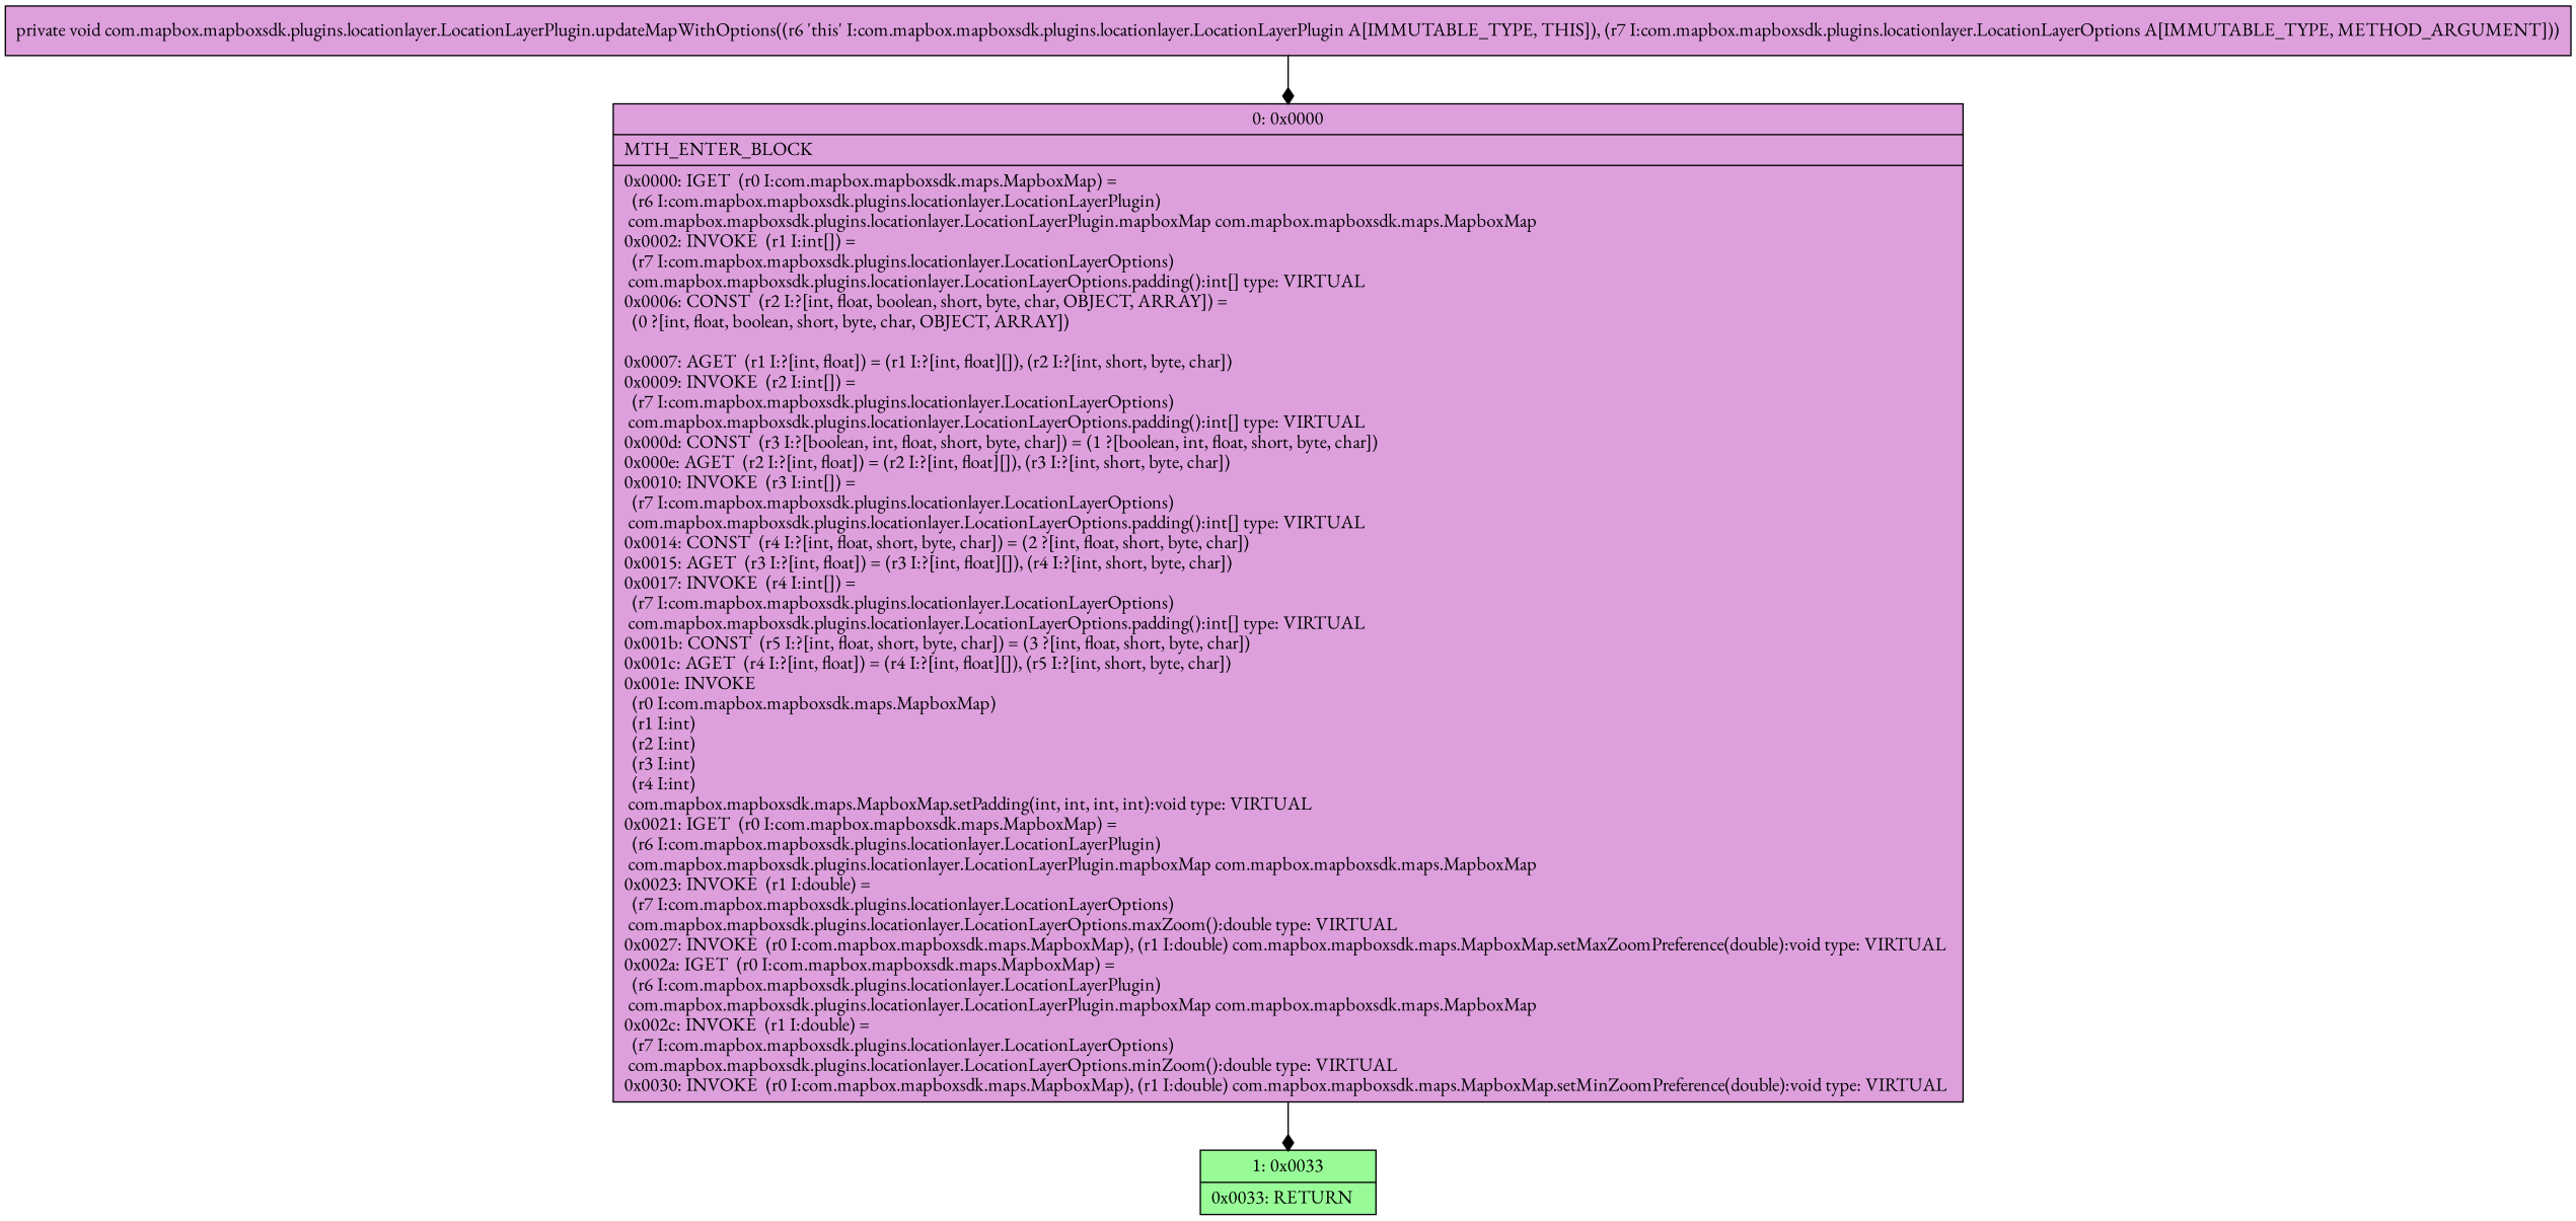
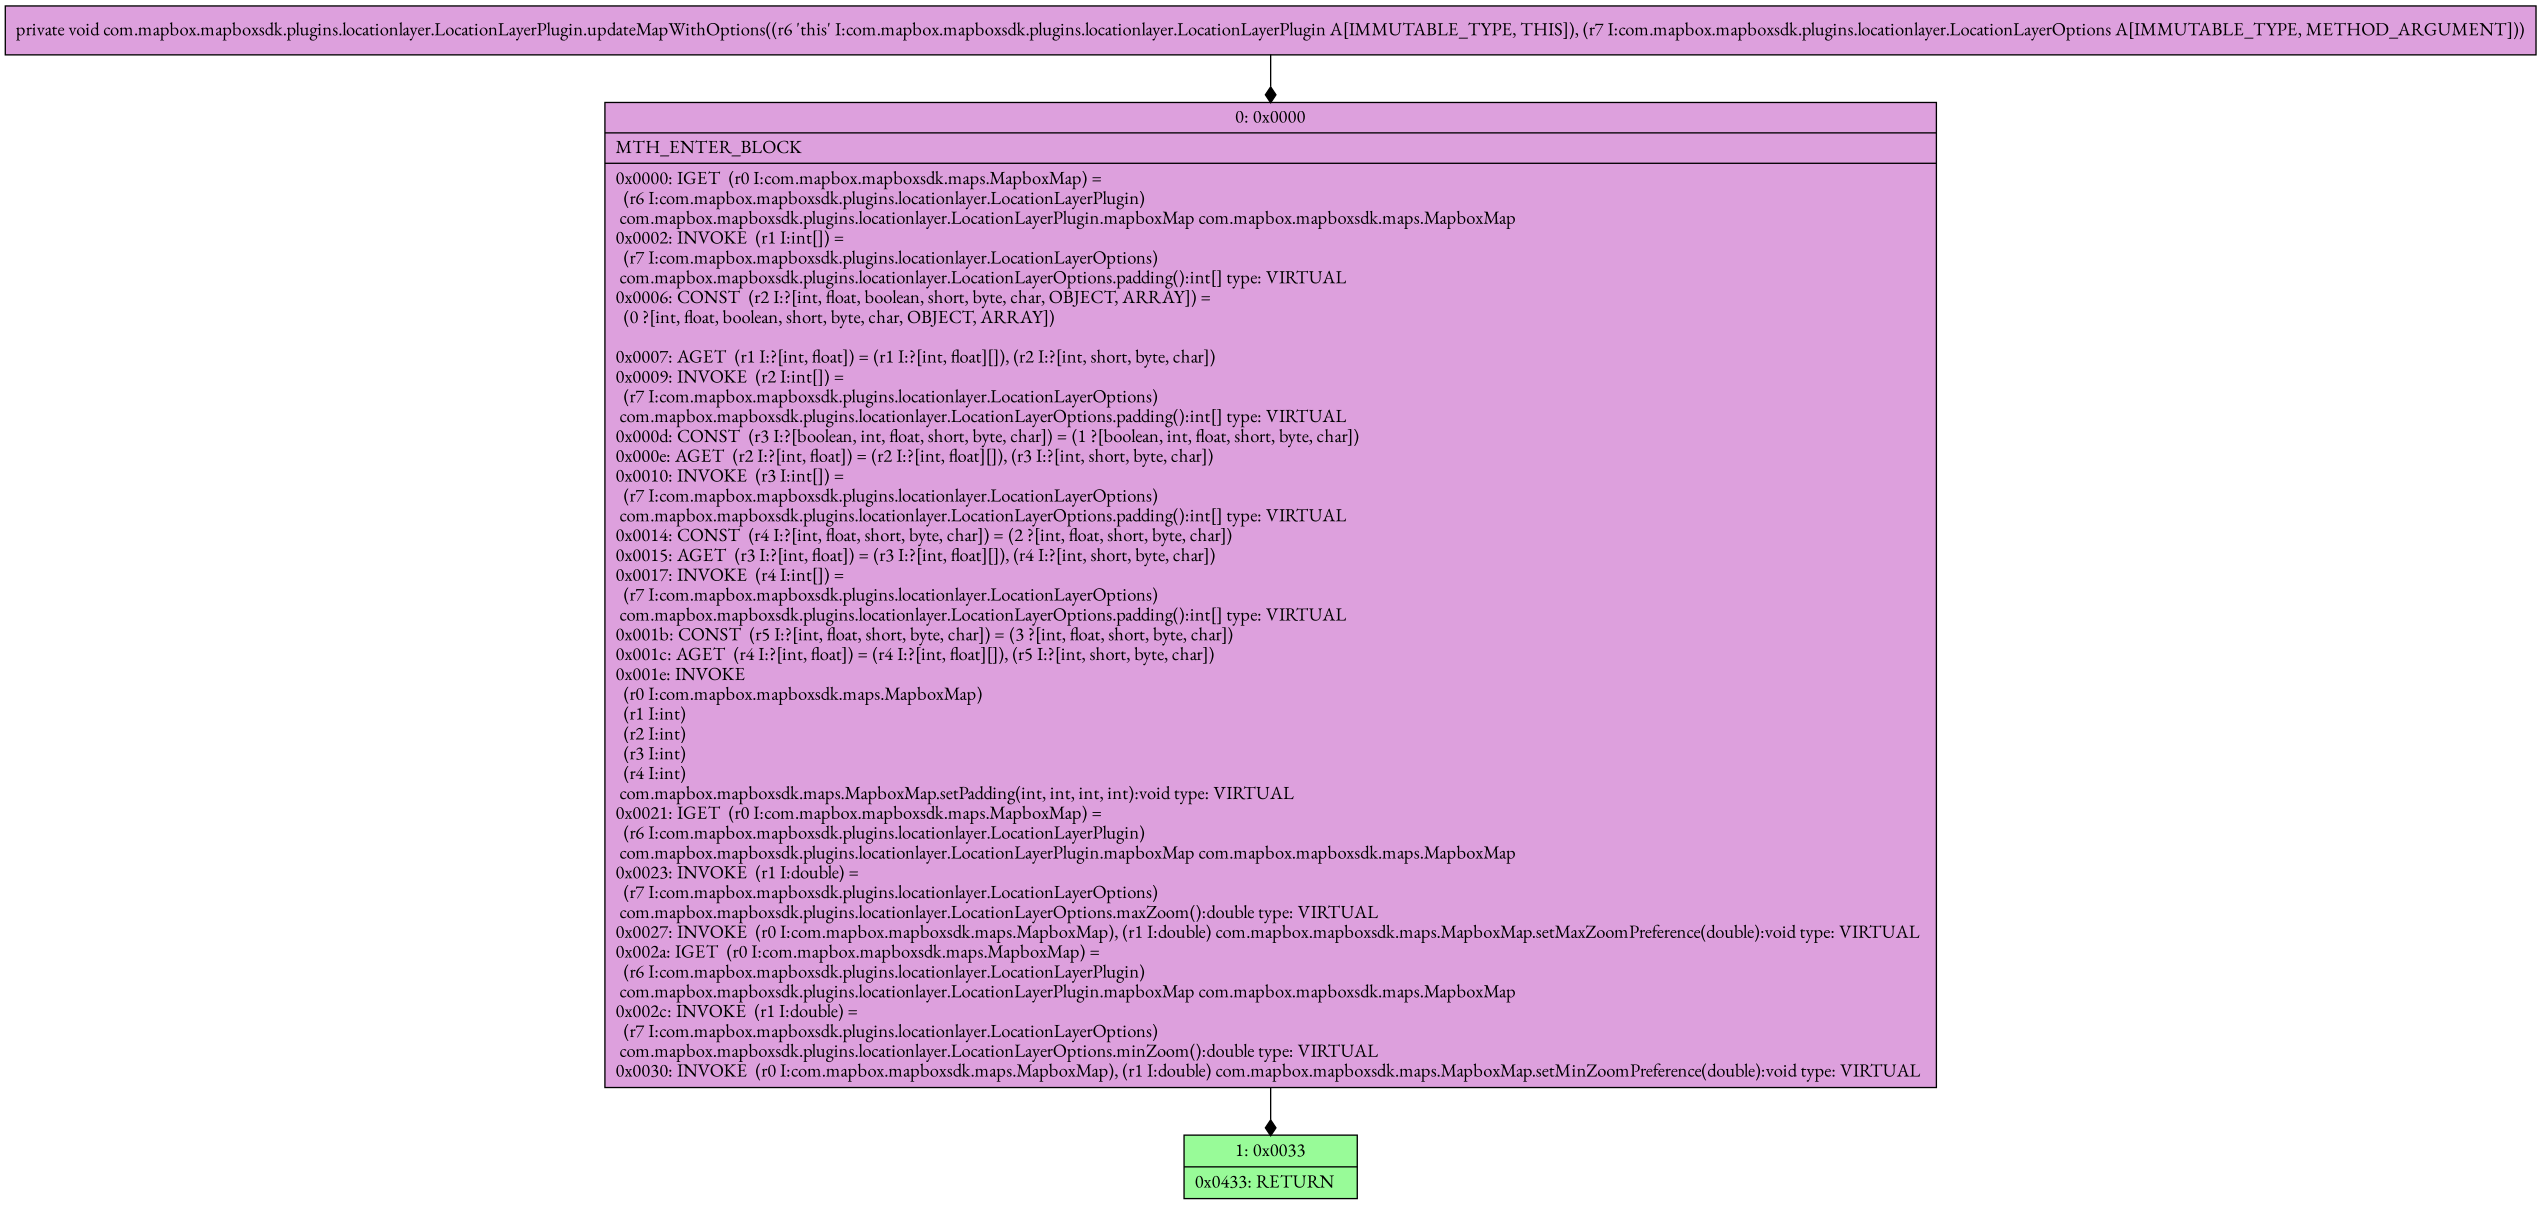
  digraph {
    fontname="EB Garamond"
    node [shape=record style=filled fillcolor=plum fontname="EB Garamond"]
    edge [arrowhead=diamond fontname="EB Garamond"]
    n1 [label="{0\:\ 0x0000|MTH_ENTER_BLOCK\l|0x0000: IGET  (r0 I:com.mapbox.mapboxsdk.maps.MapboxMap) = \l  (r6 I:com.mapbox.mapboxsdk.plugins.locationlayer.LocationLayerPlugin)\l com.mapbox.mapboxsdk.plugins.locationlayer.LocationLayerPlugin.mapboxMap com.mapbox.mapboxsdk.maps.MapboxMap \l0x0002: INVOKE  (r1 I:int[]) = \l  (r7 I:com.mapbox.mapboxsdk.plugins.locationlayer.LocationLayerOptions)\l com.mapbox.mapboxsdk.plugins.locationlayer.LocationLayerOptions.padding():int[] type: VIRTUAL \l0x0006: CONST  (r2 I:?[int, float, boolean, short, byte, char, OBJECT, ARRAY]) = \l  (0 ?[int, float, boolean, short, byte, char, OBJECT, ARRAY])\l \l0x0007: AGET  (r1 I:?[int, float]) = (r1 I:?[int, float][]), (r2 I:?[int, short, byte, char]) \l0x0009: INVOKE  (r2 I:int[]) = \l  (r7 I:com.mapbox.mapboxsdk.plugins.locationlayer.LocationLayerOptions)\l com.mapbox.mapboxsdk.plugins.locationlayer.LocationLayerOptions.padding():int[] type: VIRTUAL \l0x000d: CONST  (r3 I:?[boolean, int, float, short, byte, char]) = (1 ?[boolean, int, float, short, byte, char]) \l0x000e: AGET  (r2 I:?[int, float]) = (r2 I:?[int, float][]), (r3 I:?[int, short, byte, char]) \l0x0010: INVOKE  (r3 I:int[]) = \l  (r7 I:com.mapbox.mapboxsdk.plugins.locationlayer.LocationLayerOptions)\l com.mapbox.mapboxsdk.plugins.locationlayer.LocationLayerOptions.padding():int[] type: VIRTUAL \l0x0014: CONST  (r4 I:?[int, float, short, byte, char]) = (2 ?[int, float, short, byte, char]) \l0x0015: AGET  (r3 I:?[int, float]) = (r3 I:?[int, float][]), (r4 I:?[int, short, byte, char]) \l0x0017: INVOKE  (r4 I:int[]) = \l  (r7 I:com.mapbox.mapboxsdk.plugins.locationlayer.LocationLayerOptions)\l com.mapbox.mapboxsdk.plugins.locationlayer.LocationLayerOptions.padding():int[] type: VIRTUAL \l0x001b: CONST  (r5 I:?[int, float, short, byte, char]) = (3 ?[int, float, short, byte, char]) \l0x001c: AGET  (r4 I:?[int, float]) = (r4 I:?[int, float][]), (r5 I:?[int, short, byte, char]) \l0x001e: INVOKE  \l  (r0 I:com.mapbox.mapboxsdk.maps.MapboxMap)\l  (r1 I:int)\l  (r2 I:int)\l  (r3 I:int)\l  (r4 I:int)\l com.mapbox.mapboxsdk.maps.MapboxMap.setPadding(int, int, int, int):void type: VIRTUAL \l0x0021: IGET  (r0 I:com.mapbox.mapboxsdk.maps.MapboxMap) = \l  (r6 I:com.mapbox.mapboxsdk.plugins.locationlayer.LocationLayerPlugin)\l com.mapbox.mapboxsdk.plugins.locationlayer.LocationLayerPlugin.mapboxMap com.mapbox.mapboxsdk.maps.MapboxMap \l0x0023: INVOKE  (r1 I:double) = \l  (r7 I:com.mapbox.mapboxsdk.plugins.locationlayer.LocationLayerOptions)\l com.mapbox.mapboxsdk.plugins.locationlayer.LocationLayerOptions.maxZoom():double type: VIRTUAL \l0x0027: INVOKE  (r0 I:com.mapbox.mapboxsdk.maps.MapboxMap), (r1 I:double) com.mapbox.mapboxsdk.maps.MapboxMap.setMaxZoomPreference(double):void type: VIRTUAL \l0x002a: IGET  (r0 I:com.mapbox.mapboxsdk.maps.MapboxMap) = \l  (r6 I:com.mapbox.mapboxsdk.plugins.locationlayer.LocationLayerPlugin)\l com.mapbox.mapboxsdk.plugins.locationlayer.LocationLayerPlugin.mapboxMap com.mapbox.mapboxsdk.maps.MapboxMap \l0x002c: INVOKE  (r1 I:double) = \l  (r7 I:com.mapbox.mapboxsdk.plugins.locationlayer.LocationLayerOptions)\l com.mapbox.mapboxsdk.plugins.locationlayer.LocationLayerOptions.minZoom():double type: VIRTUAL \l0x0030: INVOKE  (r0 I:com.mapbox.mapboxsdk.maps.MapboxMap), (r1 I:double) com.mapbox.mapboxsdk.maps.MapboxMap.setMinZoomPreference(double):void type: VIRTUAL \l}"]
-   n2 [label="{1\:\ 0x0033|0x0033: RETURN   \l}" fillcolor=palegreen]
+   n2 [label="{1\:\ 0x0033|0x0433: RETURN   \l}" fillcolor=palegreen]
    n3 [label="{private void com.mapbox.mapboxsdk.plugins.locationlayer.LocationLayerPlugin.updateMapWithOptions((r6 'this' I:com.mapbox.mapboxsdk.plugins.locationlayer.LocationLayerPlugin A[IMMUTABLE_TYPE, THIS]), (r7 I:com.mapbox.mapboxsdk.plugins.locationlayer.LocationLayerOptions A[IMMUTABLE_TYPE, METHOD_ARGUMENT])) }"]
    n1 -> n2
    n3 -> n1
  }
